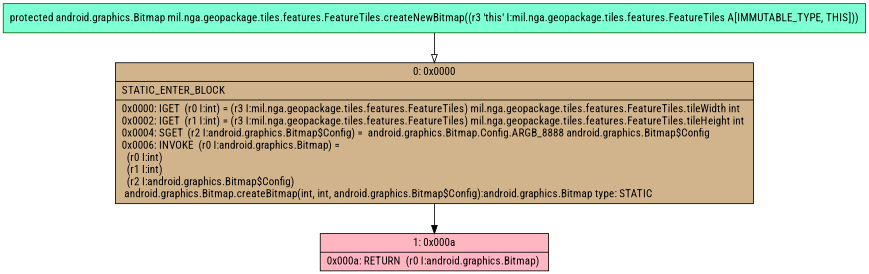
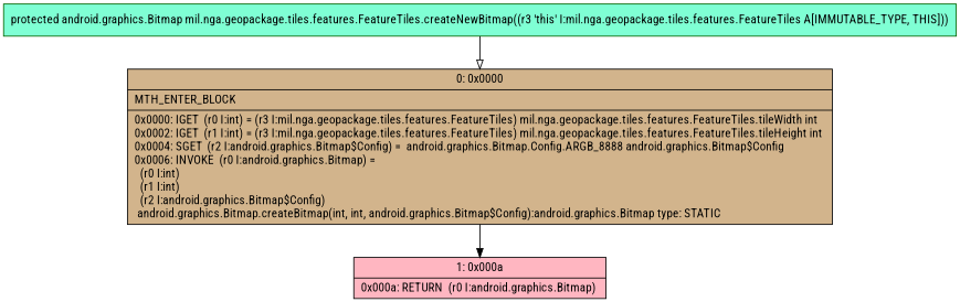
  digraph {
    fontname="Roboto Condensed"
    node [shape=record style=filled color=black fontname="Roboto Condensed"]
    edge [fontname="Roboto Condensed"]
-   n1 [label="{0\:\ 0x0000|STATIC_ENTER_BLOCK\l|0x0000: IGET  (r0 I:int) = (r3 I:mil.nga.geopackage.tiles.features.FeatureTiles) mil.nga.geopackage.tiles.features.FeatureTiles.tileWidth int \l0x0002: IGET  (r1 I:int) = (r3 I:mil.nga.geopackage.tiles.features.FeatureTiles) mil.nga.geopackage.tiles.features.FeatureTiles.tileHeight int \l0x0004: SGET  (r2 I:android.graphics.Bitmap$Config) =  android.graphics.Bitmap.Config.ARGB_8888 android.graphics.Bitmap$Config \l0x0006: INVOKE  (r0 I:android.graphics.Bitmap) = \l  (r0 I:int)\l  (r1 I:int)\l  (r2 I:android.graphics.Bitmap$Config)\l android.graphics.Bitmap.createBitmap(int, int, android.graphics.Bitmap$Config):android.graphics.Bitmap type: STATIC \l}" fillcolor=tan]
+   n1 [label="{0\:\ 0x0000|MTH_ENTER_BLOCK\l|0x0000: IGET  (r0 I:int) = (r3 I:mil.nga.geopackage.tiles.features.FeatureTiles) mil.nga.geopackage.tiles.features.FeatureTiles.tileWidth int \l0x0002: IGET  (r1 I:int) = (r3 I:mil.nga.geopackage.tiles.features.FeatureTiles) mil.nga.geopackage.tiles.features.FeatureTiles.tileHeight int \l0x0004: SGET  (r2 I:android.graphics.Bitmap$Config) =  android.graphics.Bitmap.Config.ARGB_8888 android.graphics.Bitmap$Config \l0x0006: INVOKE  (r0 I:android.graphics.Bitmap) = \l  (r0 I:int)\l  (r1 I:int)\l  (r2 I:android.graphics.Bitmap$Config)\l android.graphics.Bitmap.createBitmap(int, int, android.graphics.Bitmap$Config):android.graphics.Bitmap type: STATIC \l}" fillcolor=tan]
    n2 [label="{1\:\ 0x000a|0x000a: RETURN  (r0 I:android.graphics.Bitmap) \l}" fillcolor=lightpink]
    n3 [label="{protected android.graphics.Bitmap mil.nga.geopackage.tiles.features.FeatureTiles.createNewBitmap((r3 'this' I:mil.nga.geopackage.tiles.features.FeatureTiles A[IMMUTABLE_TYPE, THIS])) }" fillcolor=aquamarine color=darkgreen]
    n1 -> n2 [arrowhead=normal]
    n3 -> n1 [arrowhead=onormal]
  }
